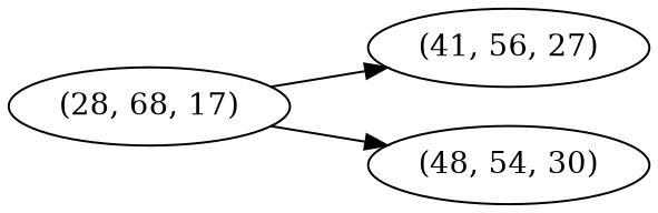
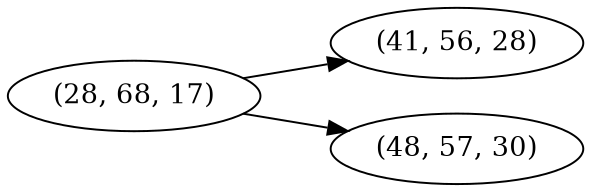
  digraph {
    fontname="DejaVu Serif"
    rankdir=LR
    node [fontname="DejaVu Serif"]
    edge [fontname="DejaVu Serif"]
    "(28, 68, 17)"
-   "(41, 56, 28)" [label="(41, 56, 27)"]
-   "(48, 54, 30)"
+   "(41, 56, 28)"
+   "(48, 54, 30)" [label="(48, 57, 30)"]
    "(28, 68, 17)" -> "(41, 56, 28)"
    "(28, 68, 17)" -> "(48, 54, 30)"
  }
